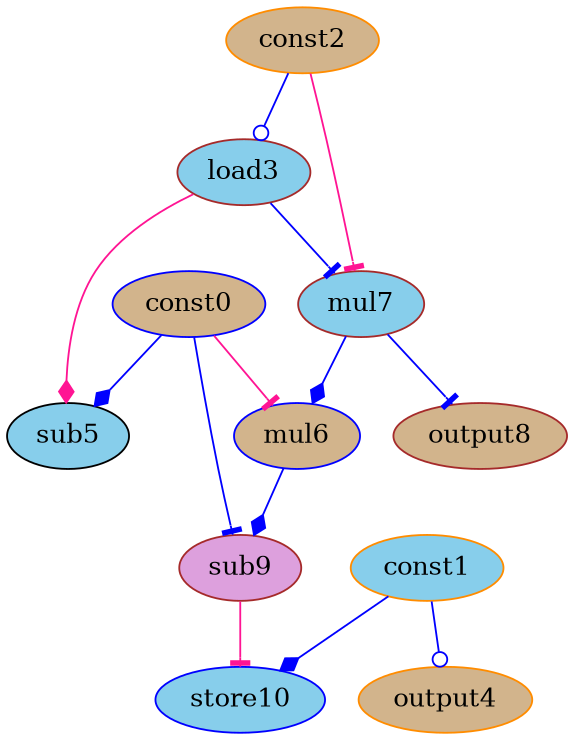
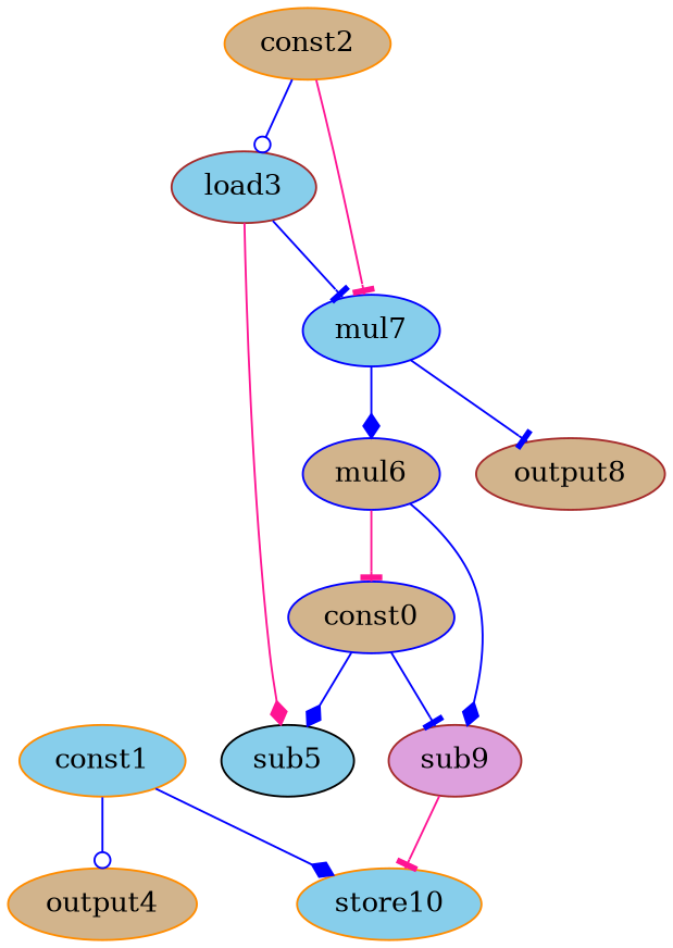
  digraph {
    node [color=darkorange fillcolor=tan opcode=const style=filled]
    edge [arrowhead=tee color=blue operand=0]
    const0 [color=blue]
    sub5 [color=black fillcolor=skyblue opcode=sub]
    mul6 [color=blue opcode=mul]
    sub9 [color=brown fillcolor=plum opcode=sub]
-   store10 [color=blue fillcolor=skyblue opcode=store]
+   store10 [fillcolor=skyblue opcode=store]
    const1 [fillcolor=skyblue]
    output4 [opcode=output]
    load3 [color=brown fillcolor=skyblue opcode=load]
    const2
-   mul7 [color=brown fillcolor=skyblue opcode=mul]
+   mul7 [color=blue fillcolor=skyblue opcode=mul]
    output8 [color=brown opcode=output]
    const0 -> sub5 [arrowhead=diamond]
-   const0 -> mul6 [color=deeppink]
+   mul6 -> const0 [color=deeppink]
    const0 -> sub9
    mul6 -> sub9 [arrowhead=diamond operand=1]
    sub9 -> store10 [color=deeppink]
    const1 -> store10 [arrowhead=diamond operand=1]
    const1 -> output4 [arrowhead=odot]
    load3 -> sub5 [arrowhead=diamond color=deeppink operand=1]
    load3 -> mul7 [operand=1]
    const2 -> load3 [arrowhead=odot]
    const2 -> mul7 [color=deeppink]
    mul7 -> mul6 [arrowhead=diamond operand=1]
    mul7 -> output8
  }
